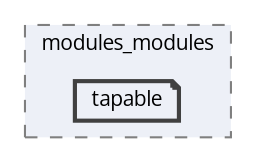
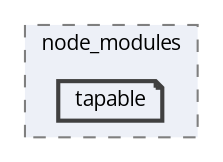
  digraph {
    compound=true
    fontname="Open Sans"
    n1 [color=grey25 fillcolor="#edf0f7" fontname="Open Sans" fontsize=10 height=0.2 label=tapable shape=note style="filled,bold" width=0.4]
    subgraph cluster_1 {
      bgcolor="#edf0f7"
      fontsize=10
-     label=modules_modules
+     label=node_modules
      pencolor=grey50
      style="filled,dashed"
      n1
    }
  }
